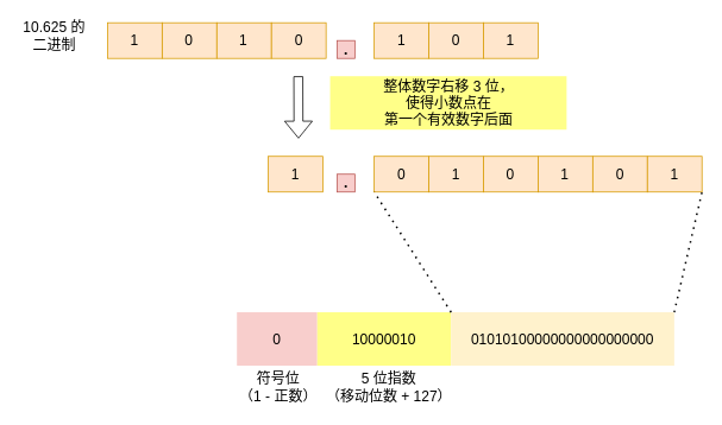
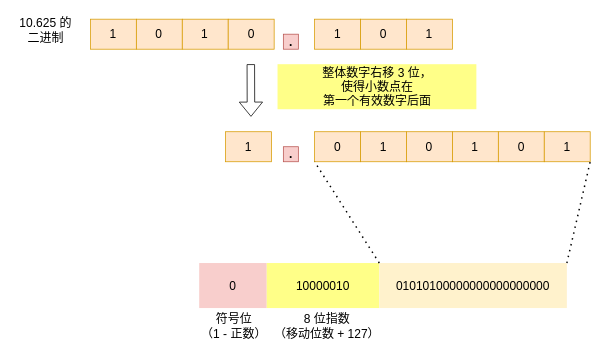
  <mxCell id="0" />
  <mxCell id="1" parent="0" />
  <mxCell id="2" value="0" style="rounded=0;whiteSpace=wrap;html=1;fontSize=16;fillColor=#f8cecc;strokeColor=none;" vertex="1" parent="1"><mxGeometry x="265" y="350" width="90" height="60" as="geometry" /></mxCell>
  <mxCell id="3" value="10000010" style="rounded=0;whiteSpace=wrap;html=1;fontSize=16;fillColor=#ffff88;strokeColor=none;" vertex="1" parent="1"><mxGeometry x="355" y="350" width="150" height="60" as="geometry" /></mxCell>
  <mxCell id="4" value="符号位&lt;br&gt;（1 - 正数）" style="text;html=1;align=center;verticalAlign=middle;resizable=0;points=[];autosize=1;fontSize=16;" vertex="1" parent="1"><mxGeometry x="261.22" y="415" width="100" height="40" as="geometry" /></mxCell>
  <mxCell id="5" value="01010100000000000000000" style="rounded=0;whiteSpace=wrap;html=1;fontSize=16;fillColor=#fff2cc;strokeColor=none;" vertex="1" parent="1"><mxGeometry x="505" y="350" width="250" height="60" as="geometry" /></mxCell>
- <mxCell id="6" value="5 位指数&lt;br&gt;（移动位数 + 127）" style="text;html=1;align=center;verticalAlign=middle;resizable=0;points=[];autosize=1;fontSize=16;" vertex="1" parent="1"><mxGeometry x="355" y="415" width="160" height="40" as="geometry" /></mxCell>
+ <mxCell id="6" value="8 位指数&lt;br&gt;（移动位数 + 127）" style="text;html=1;align=center;verticalAlign=middle;resizable=0;points=[];autosize=1;fontSize=16;" vertex="1" parent="1"><mxGeometry x="355" y="415" width="160" height="40" as="geometry" /></mxCell>
  <mxCell id="7" value="10.625 的&lt;br&gt;二进制" style="text;html=1;align=center;verticalAlign=middle;resizable=0;points=[];autosize=1;fontSize=16;" vertex="1" parent="1"><mxGeometry x="20" y="20" width="80" height="40" as="geometry" /></mxCell>
  <mxCell id="8" value="1" style="rounded=0;whiteSpace=wrap;html=1;fontSize=16;fillColor=#ffe6cc;strokeColor=#d79b00;" vertex="1" parent="1"><mxGeometry x="120" y="25" width="61.224" height="40" as="geometry" /></mxCell>
  <mxCell id="9" value="0" style="rounded=0;whiteSpace=wrap;html=1;fontSize=16;fillColor=#ffe6cc;strokeColor=#d79b00;" vertex="1" parent="1"><mxGeometry x="181.224" y="25" width="61.224" height="40" as="geometry" /></mxCell>
  <mxCell id="10" value="1" style="rounded=0;whiteSpace=wrap;html=1;fontSize=16;fillColor=#ffe6cc;strokeColor=#d79b00;" vertex="1" parent="1"><mxGeometry x="242.449" y="25" width="61.224" height="40" as="geometry" /></mxCell>
  <mxCell id="11" value="0" style="rounded=0;whiteSpace=wrap;html=1;fontSize=16;fillColor=#ffe6cc;strokeColor=#d79b00;" vertex="1" parent="1"><mxGeometry x="303.673" y="25" width="61.224" height="40" as="geometry" /></mxCell>
  <mxCell id="12" value="1" style="rounded=0;whiteSpace=wrap;html=1;fontSize=16;fillColor=#ffe6cc;strokeColor=#d79b00;" vertex="1" parent="1"><mxGeometry x="418.776" y="25" width="61.224" height="40" as="geometry" /></mxCell>
  <mxCell id="13" value="&lt;b&gt;.&lt;/b&gt;" style="text;html=1;align=center;verticalAlign=middle;resizable=0;points=[];autosize=1;fontSize=16;fillColor=#f8cecc;strokeColor=#b85450;" vertex="1" parent="1"><mxGeometry x="377.143" y="45" width="20" height="20" as="geometry" /></mxCell>
  <mxCell id="14" value="0" style="rounded=0;whiteSpace=wrap;html=1;fontSize=16;fillColor=#ffe6cc;strokeColor=#d79b00;" vertex="1" parent="1"><mxGeometry x="479.996" y="25" width="61.224" height="40" as="geometry" /></mxCell>
  <mxCell id="15" value="1" style="rounded=0;whiteSpace=wrap;html=1;fontSize=16;fillColor=#ffe6cc;strokeColor=#d79b00;" vertex="1" parent="1"><mxGeometry x="541.216" y="25" width="61.224" height="40" as="geometry" /></mxCell>
  <mxCell id="16" value="" style="shape=flexArrow;endArrow=classic;html=1;fontSize=16;" edge="1" parent="1"><mxGeometry width="50" height="50" relative="1" as="geometry"><mxPoint x="333.79" y="85" as="sourcePoint" /><mxPoint x="334" y="155" as="targetPoint" /></mxGeometry></mxCell>
  <mxCell id="17" value="整体数字右移 3 位，&lt;br&gt;使得小数点在&lt;br&gt;第一个有效数字后面" style="text;html=1;align=center;verticalAlign=middle;resizable=0;points=[];autosize=1;fontSize=16;fillColor=#ffff88;" vertex="1" parent="1"><mxGeometry x="369.39" y="85" width="265" height="60" as="geometry" /></mxCell>
  <mxCell id="18" value="1" style="rounded=0;whiteSpace=wrap;html=1;fontSize=16;fillColor=#ffe6cc;strokeColor=#d79b00;" vertex="1" parent="1"><mxGeometry x="300" y="175" width="61.224" height="40" as="geometry" /></mxCell>
  <mxCell id="19" value="0" style="rounded=0;whiteSpace=wrap;html=1;fontSize=16;fillColor=#ffe6cc;strokeColor=#d79b00;" vertex="1" parent="1"><mxGeometry x="418.774" y="175" width="61.224" height="40" as="geometry" /></mxCell>
  <mxCell id="20" value="1" style="rounded=0;whiteSpace=wrap;html=1;fontSize=16;fillColor=#ffe6cc;strokeColor=#d79b00;" vertex="1" parent="1"><mxGeometry x="479.999" y="175" width="61.224" height="40" as="geometry" /></mxCell>
  <mxCell id="21" value="0" style="rounded=0;whiteSpace=wrap;html=1;fontSize=16;fillColor=#ffe6cc;strokeColor=#d79b00;" vertex="1" parent="1"><mxGeometry x="541.223" y="175" width="61.224" height="40" as="geometry" /></mxCell>
  <mxCell id="22" value="1" style="rounded=0;whiteSpace=wrap;html=1;fontSize=16;fillColor=#ffe6cc;strokeColor=#d79b00;" vertex="1" parent="1"><mxGeometry x="602.446" y="175" width="61.224" height="40" as="geometry" /></mxCell>
  <mxCell id="23" value="&lt;b&gt;.&lt;/b&gt;" style="text;html=1;align=center;verticalAlign=middle;resizable=0;points=[];autosize=1;fontSize=16;fillColor=#f8cecc;strokeColor=#b85450;" vertex="1" parent="1"><mxGeometry x="377.143" y="195" width="20" height="20" as="geometry" /></mxCell>
  <mxCell id="24" value="0" style="rounded=0;whiteSpace=wrap;html=1;fontSize=16;fillColor=#ffe6cc;strokeColor=#d79b00;" vertex="1" parent="1"><mxGeometry x="663.666" y="175" width="61.224" height="40" as="geometry" /></mxCell>
  <mxCell id="25" value="1" style="rounded=0;whiteSpace=wrap;html=1;fontSize=16;fillColor=#ffe6cc;strokeColor=#d79b00;" vertex="1" parent="1"><mxGeometry x="724.886" y="175" width="61.224" height="40" as="geometry" /></mxCell>
  <mxCell id="26" value="" style="endArrow=none;dashed=1;html=1;dashPattern=1 3;strokeWidth=2;fontSize=16;entryX=0;entryY=1;entryDx=0;entryDy=0;exitX=0;exitY=0;exitDx=0;exitDy=0;" edge="1" parent="1" source="5" target="19"><mxGeometry width="50" height="50" relative="1" as="geometry"><mxPoint x="100" y="225" as="sourcePoint" /><mxPoint x="150" y="175" as="targetPoint" /></mxGeometry></mxCell>
  <mxCell id="27" value="" style="endArrow=none;dashed=1;html=1;dashPattern=1 3;strokeWidth=2;fontSize=16;entryX=1;entryY=1;entryDx=0;entryDy=0;exitX=1;exitY=0;exitDx=0;exitDy=0;" edge="1" parent="1" source="5" target="25"><mxGeometry width="50" height="50" relative="1" as="geometry"><mxPoint x="230" y="315" as="sourcePoint" /><mxPoint x="280" y="265" as="targetPoint" /></mxGeometry></mxCell>
